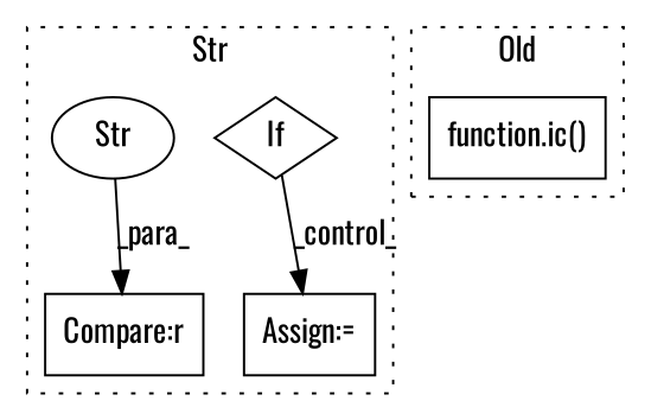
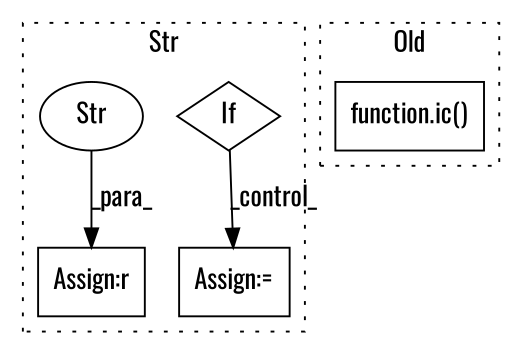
  digraph {
    fontname=Oswald
    node [fontname=Oswald l=3 shape=box]
    edge [fontname=Oswald]
    n1 [a=96 label=If s=16989 shape=diamond]
-   n2 [a=40 l=15 label="Compare:r" s=16992]
+   n2 [a=40 l=15 label="Assign:r" s=16992]
    n3 [a=68 label="Assign:=" s=17046]
    n4 [a=66 l=8 label=Str s=16999 shape=ellipse]
    n5 [a=75 l="3,1" label="function.ic()" s="16762,16778"]
    subgraph cluster_1 {
      label=Str
      style=dotted
      n1
      n2
      n3
      n4
    }
    subgraph cluster_2 {
      label=Old
      style=dotted
      n5
    }
    n1 -> n3 [label=_control_]
    n4 -> n2 [label=_para_]
  }
